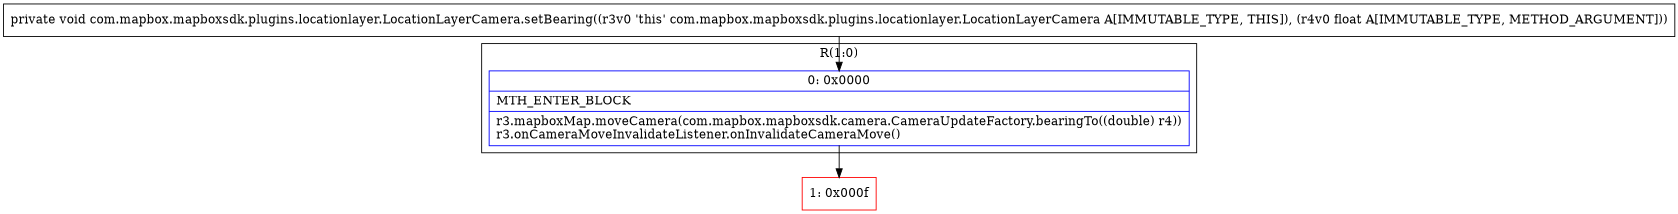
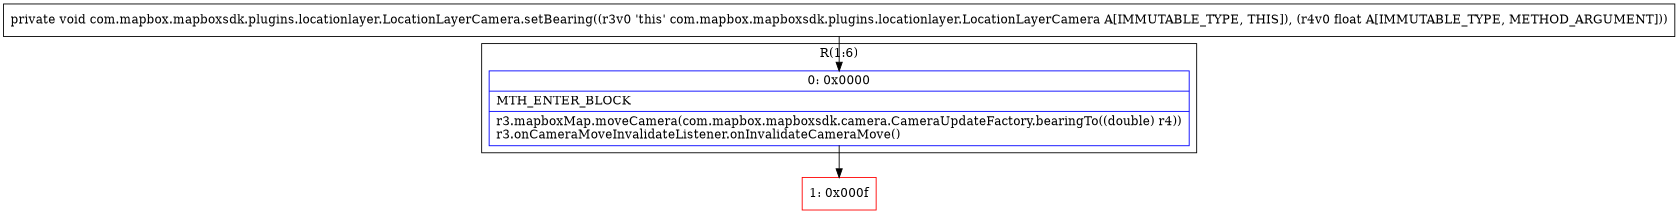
  digraph {
    node [shape=record]
    n1 [color=blue label="{0\:\ 0x0000|MTH_ENTER_BLOCK\l|r3.mapboxMap.moveCamera(com.mapbox.mapboxsdk.camera.CameraUpdateFactory.bearingTo((double) r4))\lr3.onCameraMoveInvalidateListener.onInvalidateCameraMove()\l}"]
    n2 [color=red label="{1\:\ 0x000f}"]
    n3 [label="{private void com.mapbox.mapboxsdk.plugins.locationlayer.LocationLayerCamera.setBearing((r3v0 'this' com.mapbox.mapboxsdk.plugins.locationlayer.LocationLayerCamera A[IMMUTABLE_TYPE, THIS]), (r4v0 float A[IMMUTABLE_TYPE, METHOD_ARGUMENT])) }"]
    subgraph cluster_1 {
-     label="R(1:0)"
+     label="R(1:6)"
      n1
    }
    n1 -> n2
    n3 -> n1
  }
